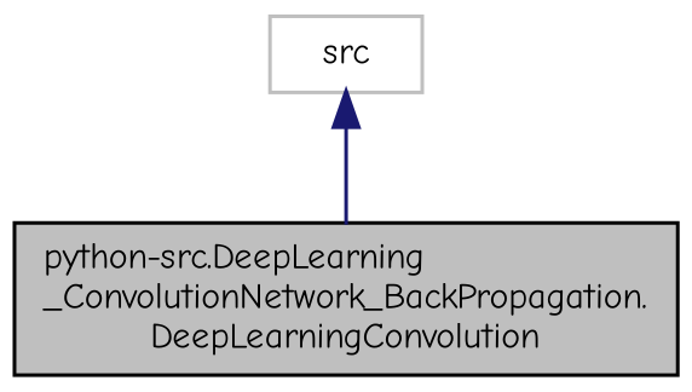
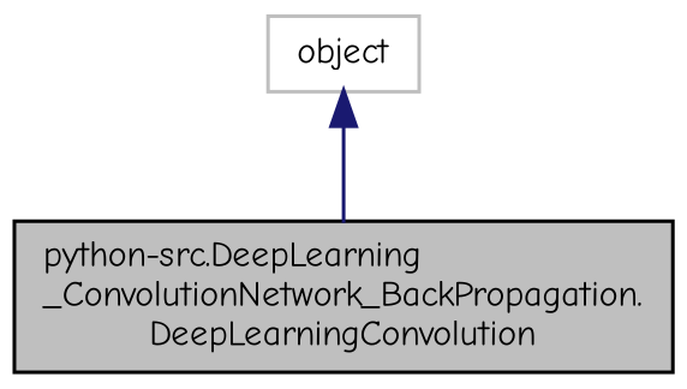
  digraph {
    fontname="Comic Neue"
    node [fontname="Comic Neue" fontsize=10 shape=record style=filled]
    n1 [color=black fillcolor=grey75 fontcolor=black height=0.2 label="python-src.DeepLearning\l_ConvolutionNetwork_BackPropagation.\lDeepLearningConvolution" width=0.4]
-   n2 [color=grey75 fillcolor=white height=0.2 label=src width=0.4]
+   n2 [color=grey75 fillcolor=white height=0.2 label=object width=0.4]
    n2 -> n1 [color=midnightblue dir=back fontname="Comic Neue" fontsize=10 labelfontname=Helvetica labelfontsize=10 style=solid]
  }
